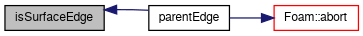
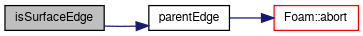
  digraph {
    rankdir=LR
    node [color=black fontname=FreeSans fontsize=10 shape=record]
    edge [color=midnightblue fontname=FreeSans fontsize=10 labelfontname=FreeSans labelfontsize=10 style=solid]
    n1 [fillcolor=grey75 fontcolor=black height=0.2 label=isSurfaceEdge style=filled width=0.4]
    n2 [height=0.2 label=parentEdge width=0.4]
    n3 [color=red height=0.2 label="Foam::abort" width=0.4]
-   n2 -> n1
+   n1 -> n2
    n2 -> n3
  }
